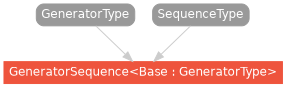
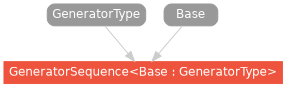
  strict digraph {
    node [color="#999999" fillcolor="#999999" fontcolor=white fontname=Helvetica fontsize=12 margin="0.07,0.05" shape=box style="filled,rounded"]
    edge [color="#cccccc"]
    "GeneratorSequence<Base : GeneratorType>" [color="#ee543d" fillcolor="#ee543d" height=0.3 style=filled]
    GeneratorType [height=0.3]
-   SequenceType [height=0.3]
+   SequenceType [height=0.3 label=Base]
    subgraph sub_1 {
      rank=max
      "GeneratorSequence<Base : GeneratorType>"
    }
    GeneratorType -> "GeneratorSequence<Base : GeneratorType>"
    SequenceType -> "GeneratorSequence<Base : GeneratorType>"
  }
